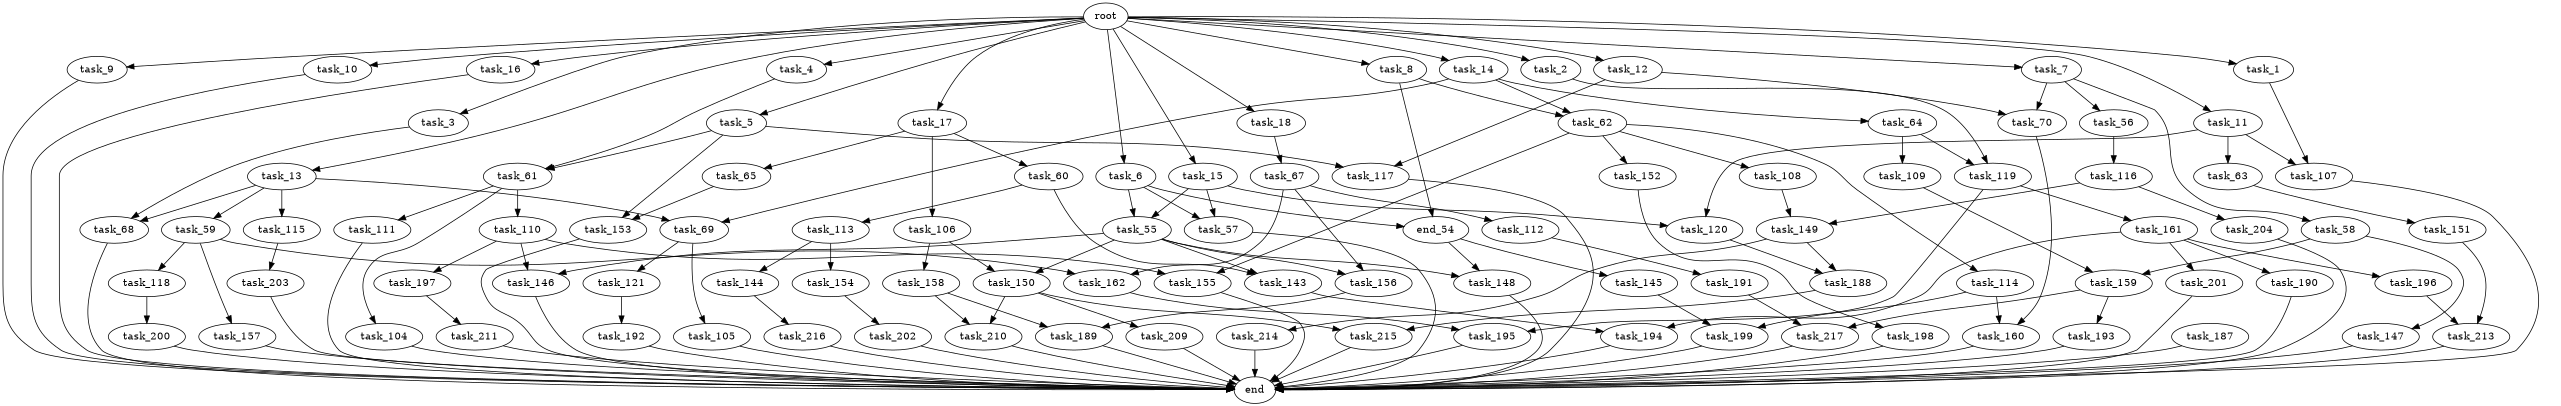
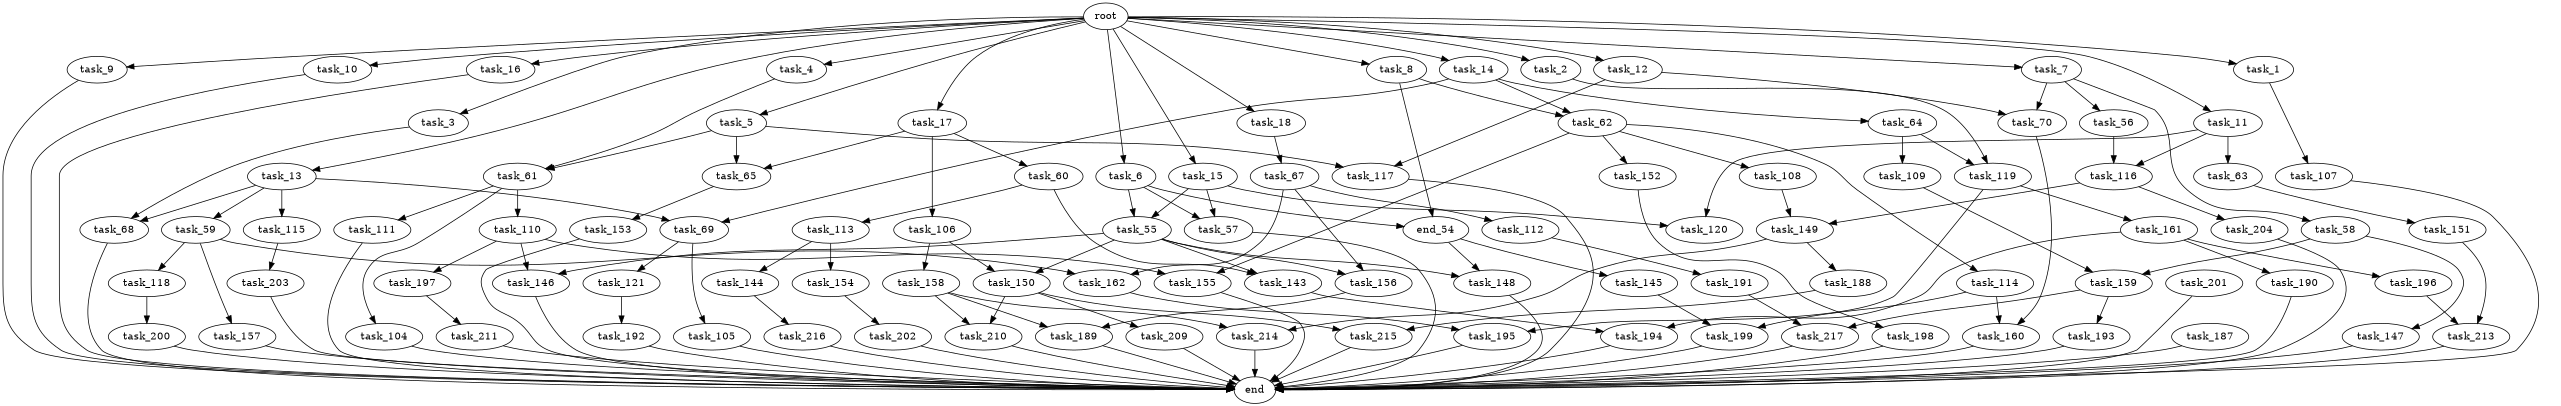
  digraph {
    root
    task_1
    task_2
    task_3
    task_4
    task_5
    task_6
    task_7
    task_8
    task_9
    task_10
    task_11
    task_12
    task_13
    task_14
    task_15
    task_16
    task_17
    task_18
    task_107
    task_119
    task_68
    task_61
    task_65
    task_117
    n26 [label=end_54]
    task_55
    task_57
    task_56
    task_58
    task_70
    task_62
    end
    task_63
    task_120
    task_59
    task_69
    task_115
    task_64
    task_60
    task_106
    task_67
    task_161
    task_195
    task_104
    task_110
    task_111
    task_153
    task_145
    task_148
    task_143
    task_146
    task_150
    task_156
    task_116
    task_147
    task_159
    task_160
    task_108
    task_114
    task_152
    task_155
    task_151
    task_188
    task_118
    task_157
    task_162
    task_105
    task_121
    task_203
    task_109
    task_113
    task_158
    task_112
    task_199
    task_194
    task_209
    task_210
    task_215
    task_189
    task_149
    task_204
    task_193
    task_217
    task_200
    task_144
    task_154
    task_197
    task_198
    task_213
    task_191
    task_192
    task_214
    task_187
    task_211
    task_216
    task_202
    task_190
    task_196
    task_201
    root -> task_1
    root -> task_2
    root -> task_3
    root -> task_4
    root -> task_5
    root -> task_6
    root -> task_7
    root -> task_8
    root -> task_9
    root -> task_10
    root -> task_11
    root -> task_12
    root -> task_13
    root -> task_14
    root -> task_15
    root -> task_16
    root -> task_17
    root -> task_18
    task_1 -> task_107
    task_2 -> task_119
    task_3 -> task_68
    task_4 -> task_61
    task_5 -> task_61
-   task_5 -> task_153
+   task_5 -> task_65
    task_5 -> task_117
    task_6 -> n26
    task_6 -> task_55
    task_6 -> task_57
    task_7 -> task_56
    task_7 -> task_58
    task_7 -> task_70
    task_8 -> n26
    task_8 -> task_62
    task_9 -> end
    task_10 -> end
-   task_11 -> task_107
+   task_11 -> task_116
    task_11 -> task_63
    task_11 -> task_120
    task_12 -> task_117
    task_12 -> task_70
    task_13 -> task_68
    task_13 -> task_59
    task_13 -> task_69
    task_13 -> task_115
    task_14 -> task_62
    task_14 -> task_69
    task_14 -> task_64
    task_15 -> task_55
    task_15 -> task_57
    task_15 -> task_120
    task_16 -> end
    task_17 -> task_65
    task_17 -> task_60
    task_17 -> task_106
    task_18 -> task_67
    task_107 -> end
    task_119 -> task_161
    task_119 -> task_195
    task_68 -> end
    task_61 -> task_104
    task_61 -> task_110
    task_61 -> task_111
    task_65 -> task_153
    task_117 -> end
    n26 -> task_145
    n26 -> task_148
    task_55 -> task_148
    task_55 -> task_143
    task_55 -> task_146
    task_55 -> task_150
    task_55 -> task_156
    task_57 -> end
    task_56 -> task_116
    task_58 -> task_147
    task_58 -> task_159
    task_70 -> task_160
    task_62 -> task_108
    task_62 -> task_114
    task_62 -> task_152
    task_62 -> task_155
    task_63 -> task_151
-   task_120 -> task_188
    task_59 -> task_118
    task_59 -> task_157
    task_59 -> task_162
    task_69 -> task_105
    task_69 -> task_121
    task_115 -> task_203
    task_64 -> task_119
    task_64 -> task_109
    task_60 -> task_143
    task_60 -> task_113
    task_106 -> task_150
    task_106 -> task_158
    task_67 -> task_156
    task_67 -> task_162
    task_67 -> task_112
    task_161 -> task_194
    task_161 -> task_190
    task_161 -> task_196
-   task_161 -> task_201
    task_195 -> end
    task_104 -> end
    task_110 -> task_146
    task_110 -> task_155
    task_110 -> task_197
    task_111 -> end
    task_153 -> end
    task_145 -> task_199
    task_148 -> end
    task_143 -> task_194
    task_146 -> end
    task_150 -> task_209
    task_150 -> task_210
    task_150 -> task_215
    task_156 -> task_189
    task_116 -> task_149
    task_116 -> task_204
    task_147 -> end
    task_159 -> task_193
    task_159 -> task_217
    task_160 -> end
    task_108 -> task_149
    task_114 -> task_160
    task_114 -> task_199
    task_152 -> task_198
    task_155 -> end
    task_151 -> task_213
    task_188 -> task_215
    task_118 -> task_200
    task_157 -> end
    task_162 -> task_195
    task_105 -> end
    task_121 -> task_192
    task_203 -> end
    task_109 -> task_159
    task_113 -> task_144
    task_113 -> task_154
    task_158 -> task_210
    task_158 -> task_189
+   task_158 -> task_214
    task_112 -> task_191
    task_199 -> end
    task_194 -> end
    task_209 -> end
    task_210 -> end
    task_215 -> end
    task_189 -> end
    task_149 -> task_188
    task_149 -> task_214
    task_204 -> end
    task_193 -> end
    task_217 -> end
    task_200 -> end
    task_144 -> task_216
    task_154 -> task_202
    task_197 -> task_211
    task_198 -> end
    task_213 -> end
    task_191 -> task_217
    task_192 -> end
    task_214 -> end
    task_187 -> end
    task_211 -> end
    task_216 -> end
    task_202 -> end
    task_190 -> end
    task_196 -> task_213
    task_201 -> end
  }
